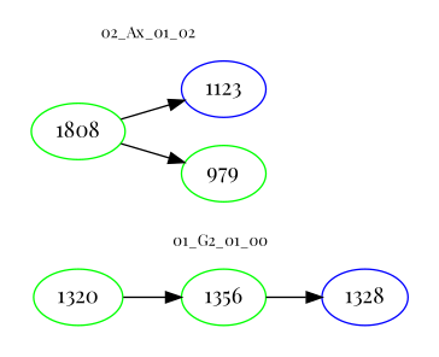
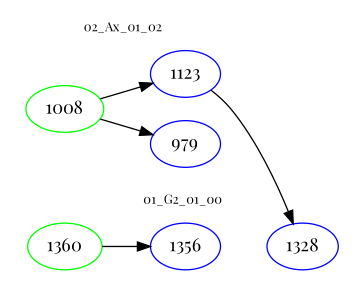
  digraph {
    fontname="Playfair Display"
    rankdir=LR
    node [color=green fontname="Playfair Display"]
    edge [color=black fontname="Playfair Display"]
-   n1 [label=1808]
-   n2 [label=979]
+   n1 [label=1008]
+   n2 [color=blue label=979]
    n3 [color=blue label=1123]
-   n4 [label=1356]
+   n4 [color=blue label=1356]
    n5 [color=blue label=1328]
-   n6 [label=1320]
+   n6 [label=1360]
    subgraph cluster_1 {
      color=white
      fontsize=10
      label="02_Ax_01_02"
      n1
      n2
      n3
    }
    subgraph cluster_2 {
      color=white
      fontsize=10
      label="01_G2_01_00"
      n4
      n5
      n6
    }
    n1 -> n2
    n1 -> n3
-   n4 -> n5
+   n3 -> n5
    n6 -> n4
  }
